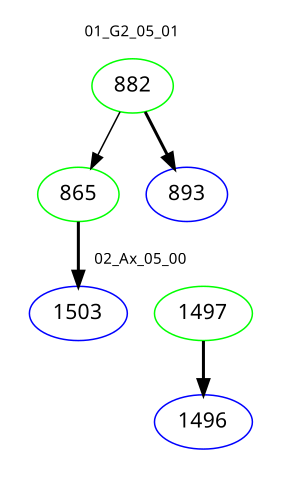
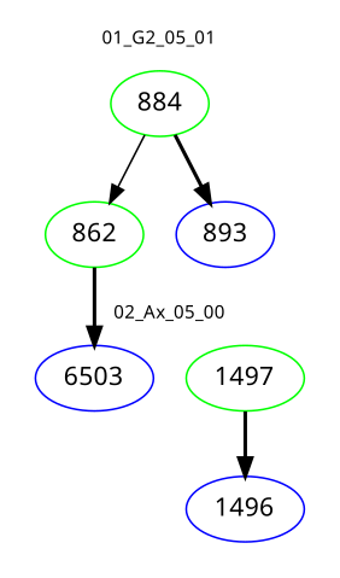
  digraph {
    fontname="Noto Sans"
    node [color=green fontname="Noto Sans"]
    edge [color=black fontname="Noto Sans" style=bold]
    n1 [label=1497]
    n2 [color=blue label=1496]
-   n3 [color=blue label=1503]
-   n4 [label=882]
-   n5 [label=865]
+   n3 [color=blue label=6503]
+   n4 [label=884]
+   n5 [label=862]
    n6 [color=blue label=893]
    subgraph cluster_1 {
      color=white
      fontsize=10
      label="02_Ax_05_00"
      n1
      n2
      n3
    }
    subgraph cluster_2 {
      color=white
      fontsize=10
      label="01_G2_05_01"
      n4
      n5
      n6
    }
    n1 -> n2
    n4 -> n5 [style=solid]
    n4 -> n6
    n5 -> n3
  }
